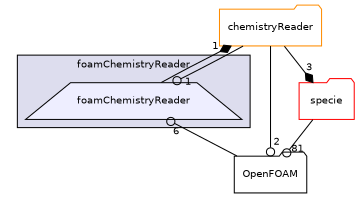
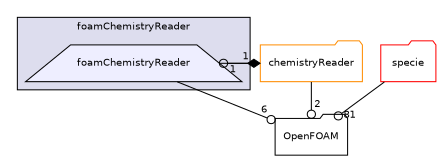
  digraph {
    compound=true
    node [color=black fontname=Helvetica fontsize=10 shape=folder]
    edge [arrowhead=odot headlabel=1 labeldistance=1.5 labelfontname=Helvetica labelfontsize=10]
    n1 [fillcolor="#eeeeff" label=foamChemistryReader pencolor=black shape=trapezium style=filled]
    n2 [label=OpenFOAM]
    n3 [color=darkorange label=chemistryReader]
    n4 [color=red label=specie]
    subgraph cluster_1 {
      bgcolor="#ddddee"
      fontname=Helvetica
      fontsize=10
      label=foamChemistryReader
      pencolor=black
      n1
    }
-   n2 -> n1 [headlabel=6]
+   n1 -> n2 [headlabel=6]
    n1 -> n3 [arrowhead=diamond]
    n3 -> n1
    n3 -> n2 [headlabel=2]
-   n3 -> n4 [arrowhead=diamond headlabel=3]
    n4 -> n2 [headlabel=81]
  }
